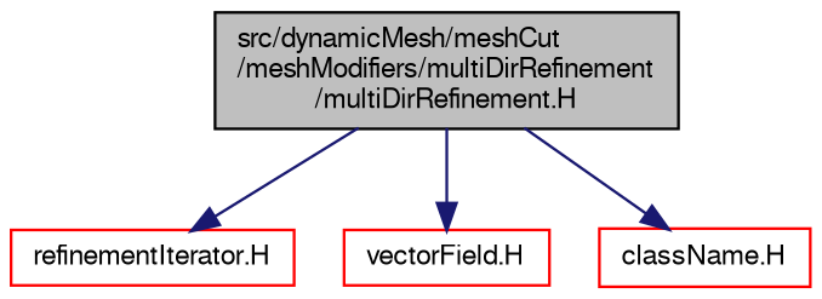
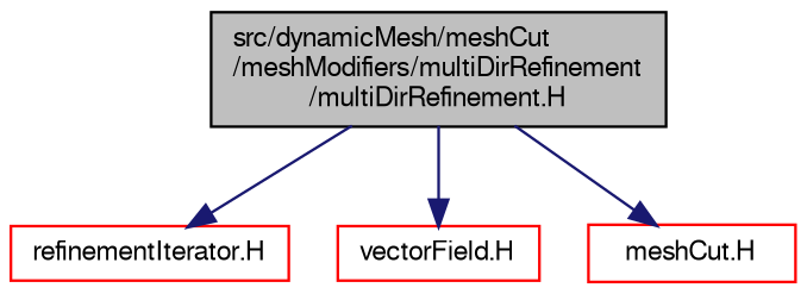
  digraph {
    node [color=red fontname=FreeSans fontsize=10 shape=record]
    edge [color=midnightblue fontname=FreeSans fontsize=10 labelfontname=FreeSans labelfontsize=10 style=solid]
    n1 [color=black fillcolor=grey75 fontcolor=black height=0.2 label="src/dynamicMesh/meshCut\l/meshModifiers/multiDirRefinement\l/multiDirRefinement.H" style=filled width=0.4]
    n2 [height=0.2 label="refinementIterator.H" width=0.4]
    n3 [height=0.2 label="vectorField.H" width=0.4]
-   n4 [height=0.2 label="className.H" width=0.4]
+   n4 [height=0.2 label="meshCut.H" width=0.4]
    n1 -> n2
    n1 -> n3
    n1 -> n4
  }
